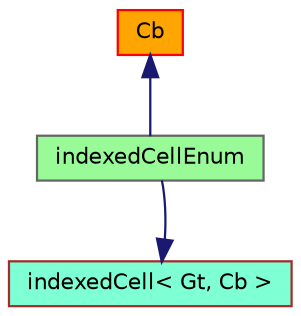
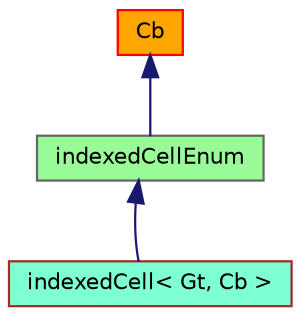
  digraph {
    rankdir=TB
    node [fontname=Helvetica fontsize=10 shape=record style=filled]
    edge [color=midnightblue dir=back fontname=Helvetica fontsize=10 labelfontname=Helvetica labelfontsize=10 style=solid]
    n1 [color=red fillcolor=orange height=0.2 label=Cb width=0.4]
    n2 [color=gray40 fillcolor=palegreen height=0.2 label=indexedCellEnum width=0.4]
    n3 [color=brown fillcolor=aquamarine height=0.2 label="indexedCell\< Gt, Cb \>" width=0.4]
    n1 -> n2
-   n3 -> n2
+   n2 -> n3
  }
